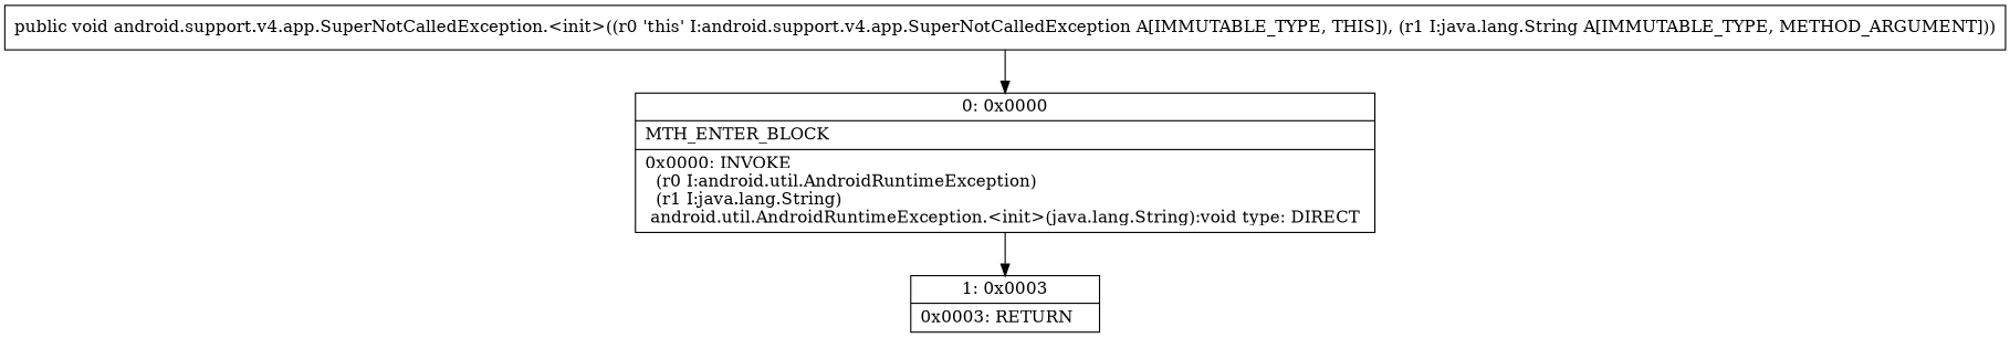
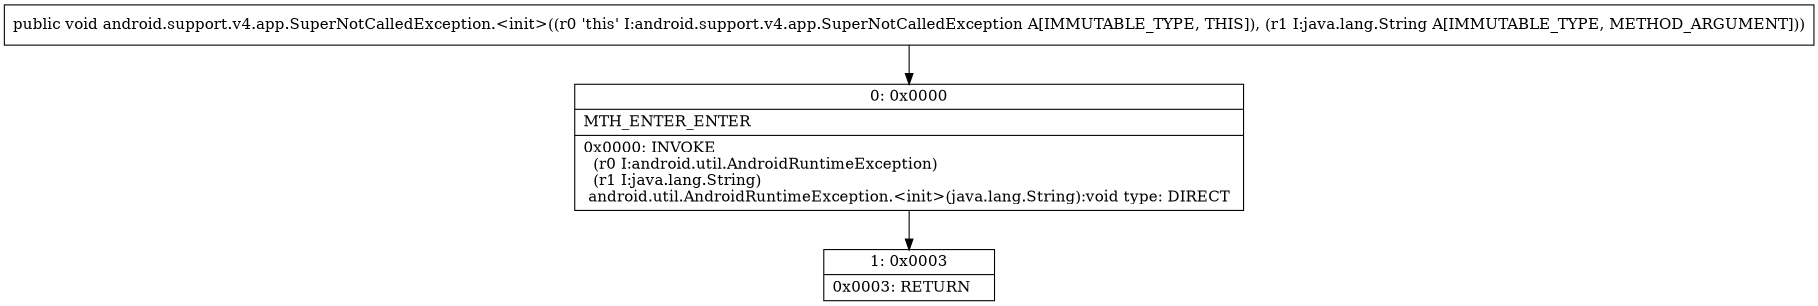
  digraph {
    node [shape=record]
-   n1 [label="{0\:\ 0x0000|MTH_ENTER_BLOCK\l|0x0000: INVOKE  \l  (r0 I:android.util.AndroidRuntimeException)\l  (r1 I:java.lang.String)\l android.util.AndroidRuntimeException.\<init\>(java.lang.String):void type: DIRECT \l}"]
+   n1 [label="{0\:\ 0x0000|MTH_ENTER_ENTER\l|0x0000: INVOKE  \l  (r0 I:android.util.AndroidRuntimeException)\l  (r1 I:java.lang.String)\l android.util.AndroidRuntimeException.\<init\>(java.lang.String):void type: DIRECT \l}"]
    n2 [label="{1\:\ 0x0003|0x0003: RETURN   \l}"]
    n3 [label="{public void android.support.v4.app.SuperNotCalledException.\<init\>((r0 'this' I:android.support.v4.app.SuperNotCalledException A[IMMUTABLE_TYPE, THIS]), (r1 I:java.lang.String A[IMMUTABLE_TYPE, METHOD_ARGUMENT])) }"]
    n1 -> n2
    n3 -> n1
  }
